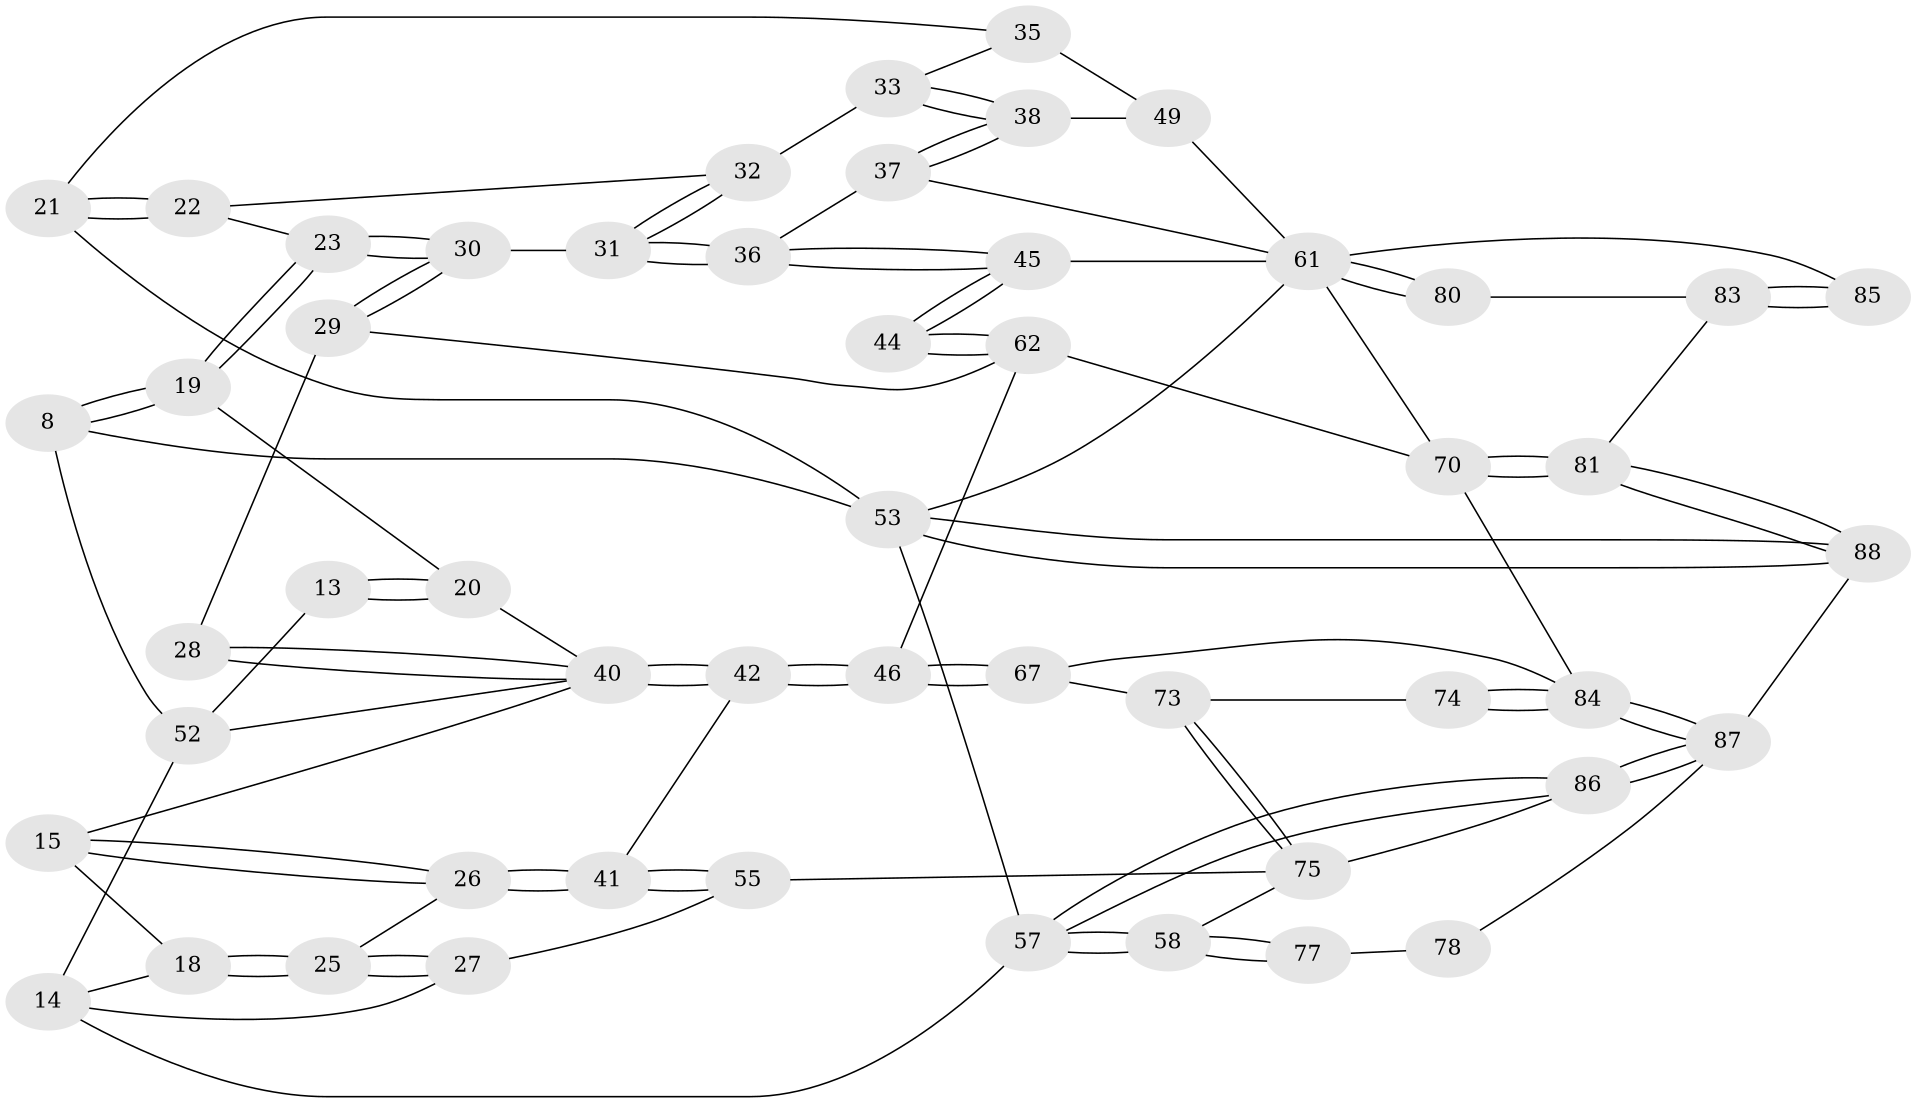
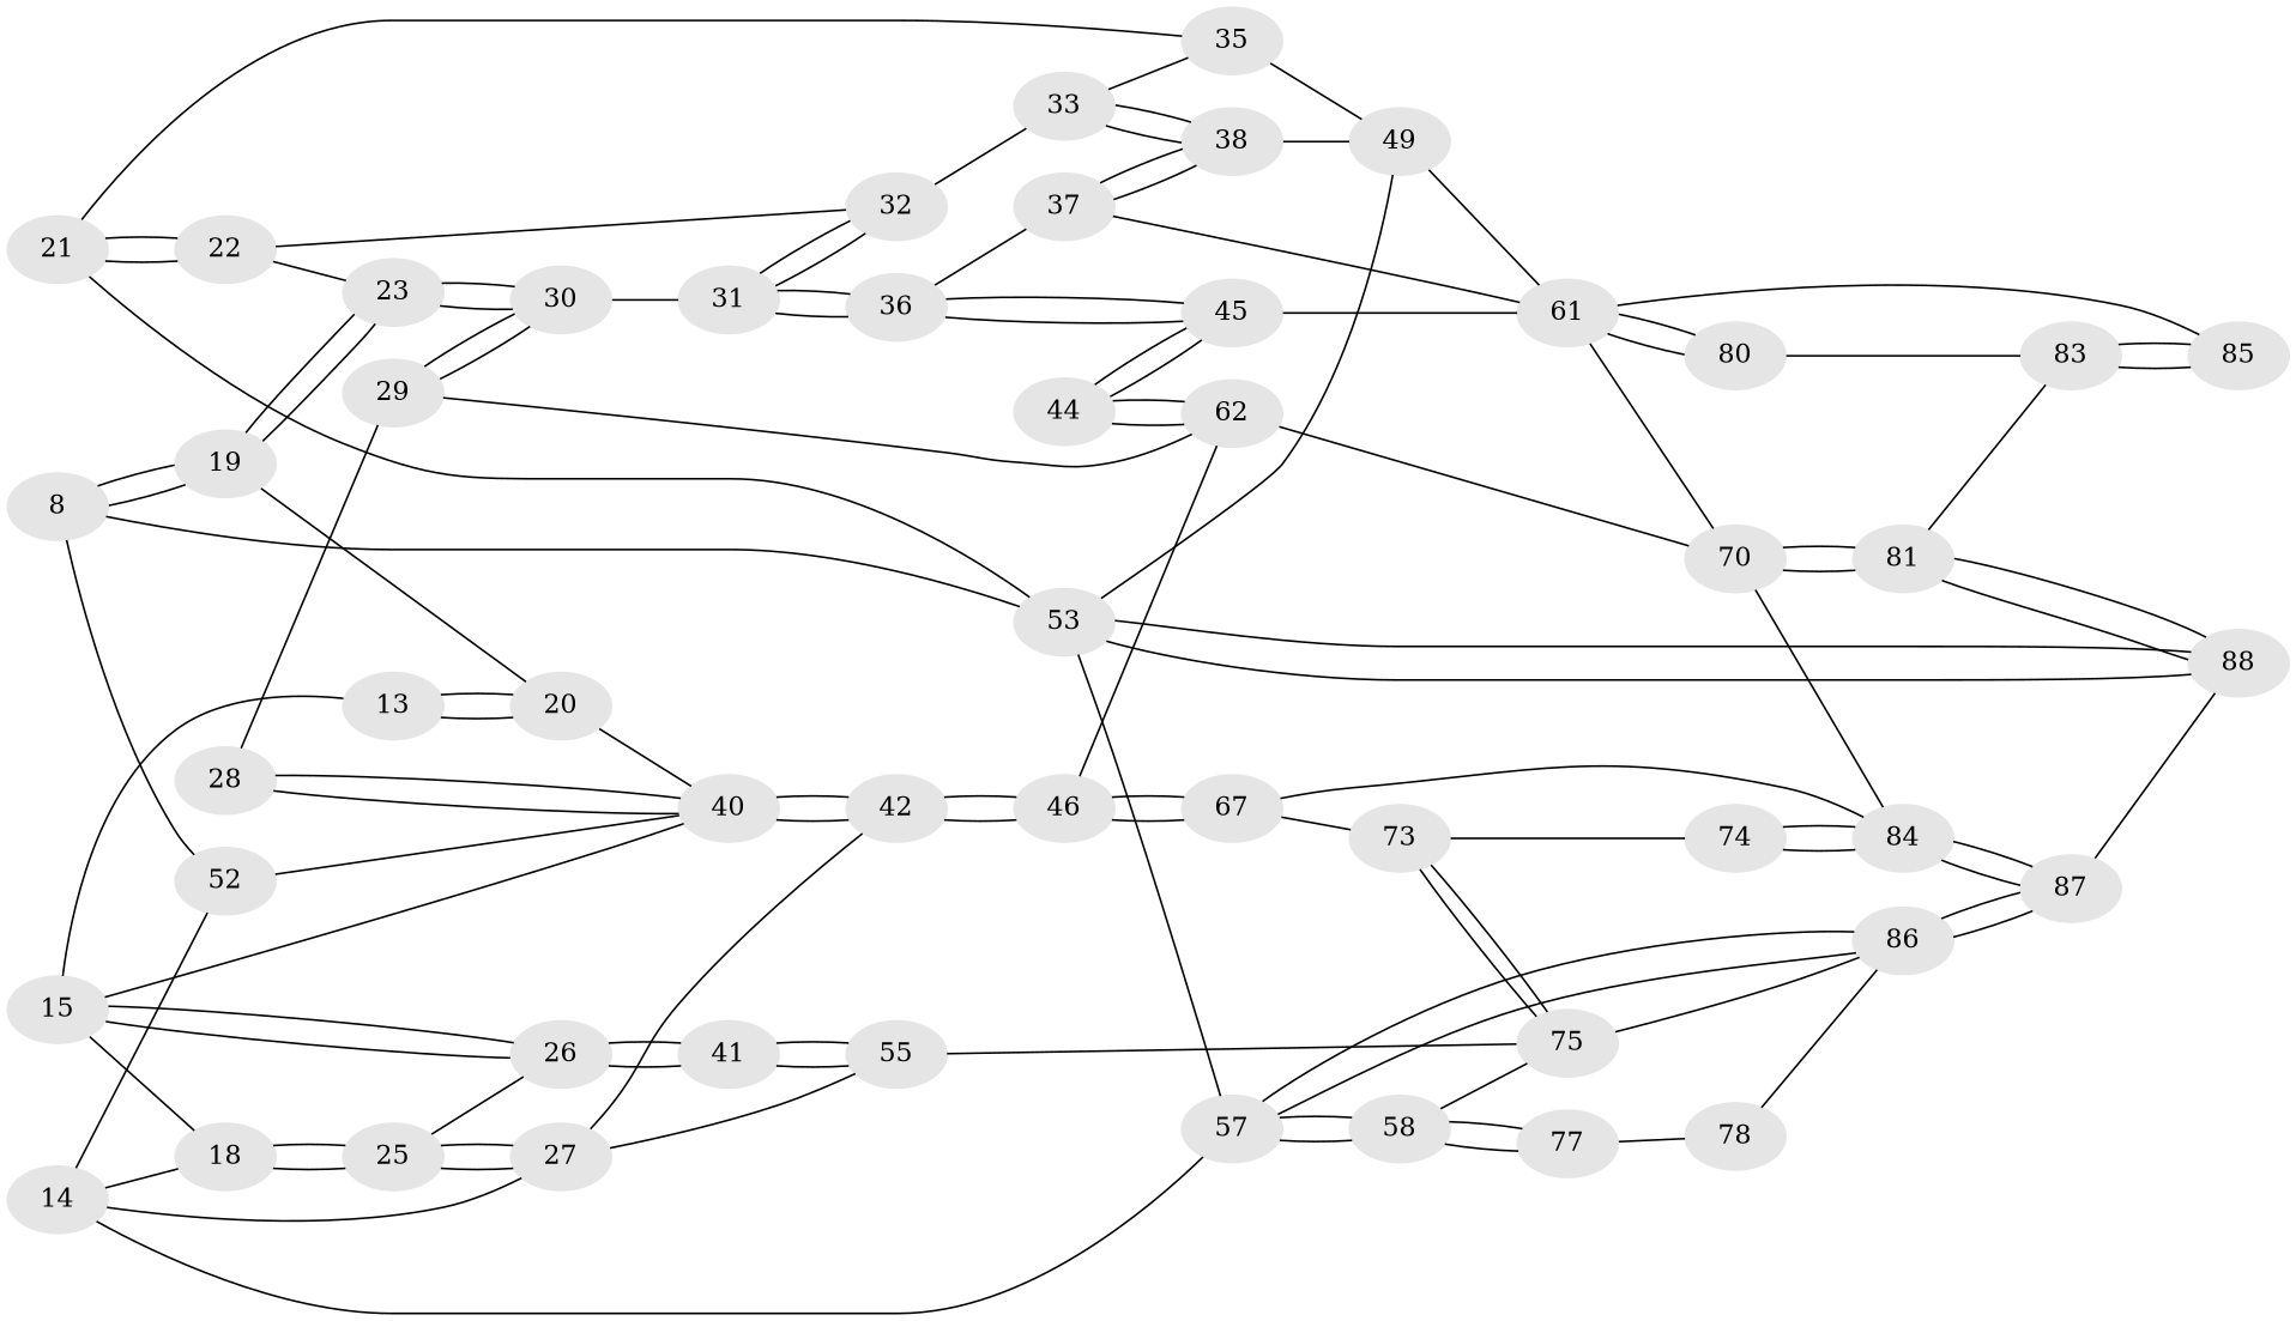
  graph {
    rankdir=LR
    node [color=gray90 style=filled]
    8 [super="+4"]
    n2 [label=52 super="+6+7"]
    19
    53 [super="+3"]
    13
    40 [super="+16+17+24"]
    20
    23
    57 [super="+2"]
    61 [super="+52+60+50"]
    88
    n12 [label=14 super="+5+10"]
    18 [super="+14"]
    27
    25
    55 [super="+54"]
    58
    86 [super="+79"]
    42
    15
    26
    41
    30
    21
    22
    35 [super="+34"]
    32
    49 [super="+39+48"]
    33
    31
    75 [super="+72+65"]
    28
    29
    62 [super="+47+43"]
    70 [super="+64"]
    36
    37
    45
    38
    80
    85
    46
    67
    44
    73 [super="+66"]
    84 [super="+69+68"]
    77
    87
    78 [super="+76"]
    81
    83 [super="+82"]
    74
    8 -- n2
    8 -- 19
    8 -- 19
    8 -- 53
-   n2 -- 13 [weight=2]
+   15 -- 13 [weight=2]
    n2 -- 40
    19 -- 20
    19 -- 23
    19 -- 23
    53 -- 57 [weight=2]
-   53 -- 61
+   53 -- 49
    53 -- 88
    53 -- 88
    13 -- 20
    13 -- 20
    40 -- 42
    40 -- 42
    20 -- 40
    23 -- 30
    23 -- 30
    57 -- 58
    57 -- 58
    57 -- 86
    57 -- 86
    61 -- 70
    61 -- 80
    61 -- 80
    61 -- 85
    n12 -- n2
    n12 -- 57 [weight=2]
    n12 -- 18 [weight=2]
    n12 -- 27
    18 -- 25
    18 -- 25
    27 -- 55
    25 -- 27
    25 -- 27
    25 -- 26
    55 -- 75 [weight=2]
    58 -- 75
    58 -- 77
    58 -- 77
    86 -- 87
    86 -- 87
    42 -- 46
    42 -- 46
    15 -- 40
    15 -- 18
    15 -- 26
    15 -- 26
    26 -- 41
    26 -- 41
    41 -- 55
    41 -- 55
-   41 -- 42
+   27 -- 42
    30 -- 31
    21 -- 53
    21 -- 22
    21 -- 22
    21 -- 35
    22 -- 23
    22 -- 32
    35 -- 49 [weight=2]
    32 -- 33
    49 -- 61 [weight=2]
    33 -- 35
    33 -- 38
    33 -- 38
    31 -- 32
    31 -- 32
    31 -- 36
    31 -- 36
    75 -- 86
    28 -- 40 [weight=2]
    28 -- 40
    28 -- 29
    29 -- 30
    29 -- 30
    29 -- 62
    62 -- 70
    70 -- 84
    70 -- 81
    70 -- 81
    36 -- 37
    36 -- 45
    36 -- 45
    37 -- 61
    37 -- 38
    37 -- 38
    45 -- 61
    38 -- 49
    80 -- 83
    46 -- 62
    46 -- 67
    46 -- 67
    67 -- 73
    67 -- 84
    44 -- 62 [weight=2]
    44 -- 62
    44 -- 45
    44 -- 45
    73 -- 75 [weight=2]
    73 -- 75
    73 -- 74
    84 -- 87
    84 -- 87
    77 -- 78 [weight=2]
    87 -- 88
-   78 -- 87
+   78 -- 86
    81 -- 88
    81 -- 88
    81 -- 83
    83 -- 85 [weight=2]
    83 -- 85
    74 -- 84 [weight=2]
    74 -- 84
  }
